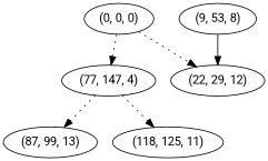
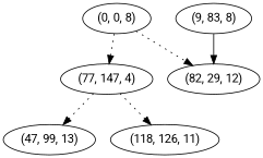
  digraph {
    fontname=Roboto
    node [fontname=Roboto]
    edge [fontname=Roboto style=dotted]
    n1 [label="(77, 147, 4)"]
-   "(0, 0, 0)"
-   "(22, 29, 12)"
-   "(9, 53, 8)"
-   "(87, 99, 13)"
-   "(118, 125, 11)"
+   "(0, 0, 0)" [label="(0, 0, 8)"]
+   "(22, 29, 12)" [label="(82, 29, 12)"]
+   "(9, 53, 8)" [label="(9, 83, 8)"]
+   "(87, 99, 13)" [label="(47, 99, 13)"]
+   "(118, 125, 11)" [label="(118, 126, 11)"]
    n1 -> "(87, 99, 13)"
    n1 -> "(118, 125, 11)"
    "(0, 0, 0)" -> n1
    "(0, 0, 0)" -> "(22, 29, 12)"
    "(9, 53, 8)" -> "(22, 29, 12)" [style=solid]
  }
